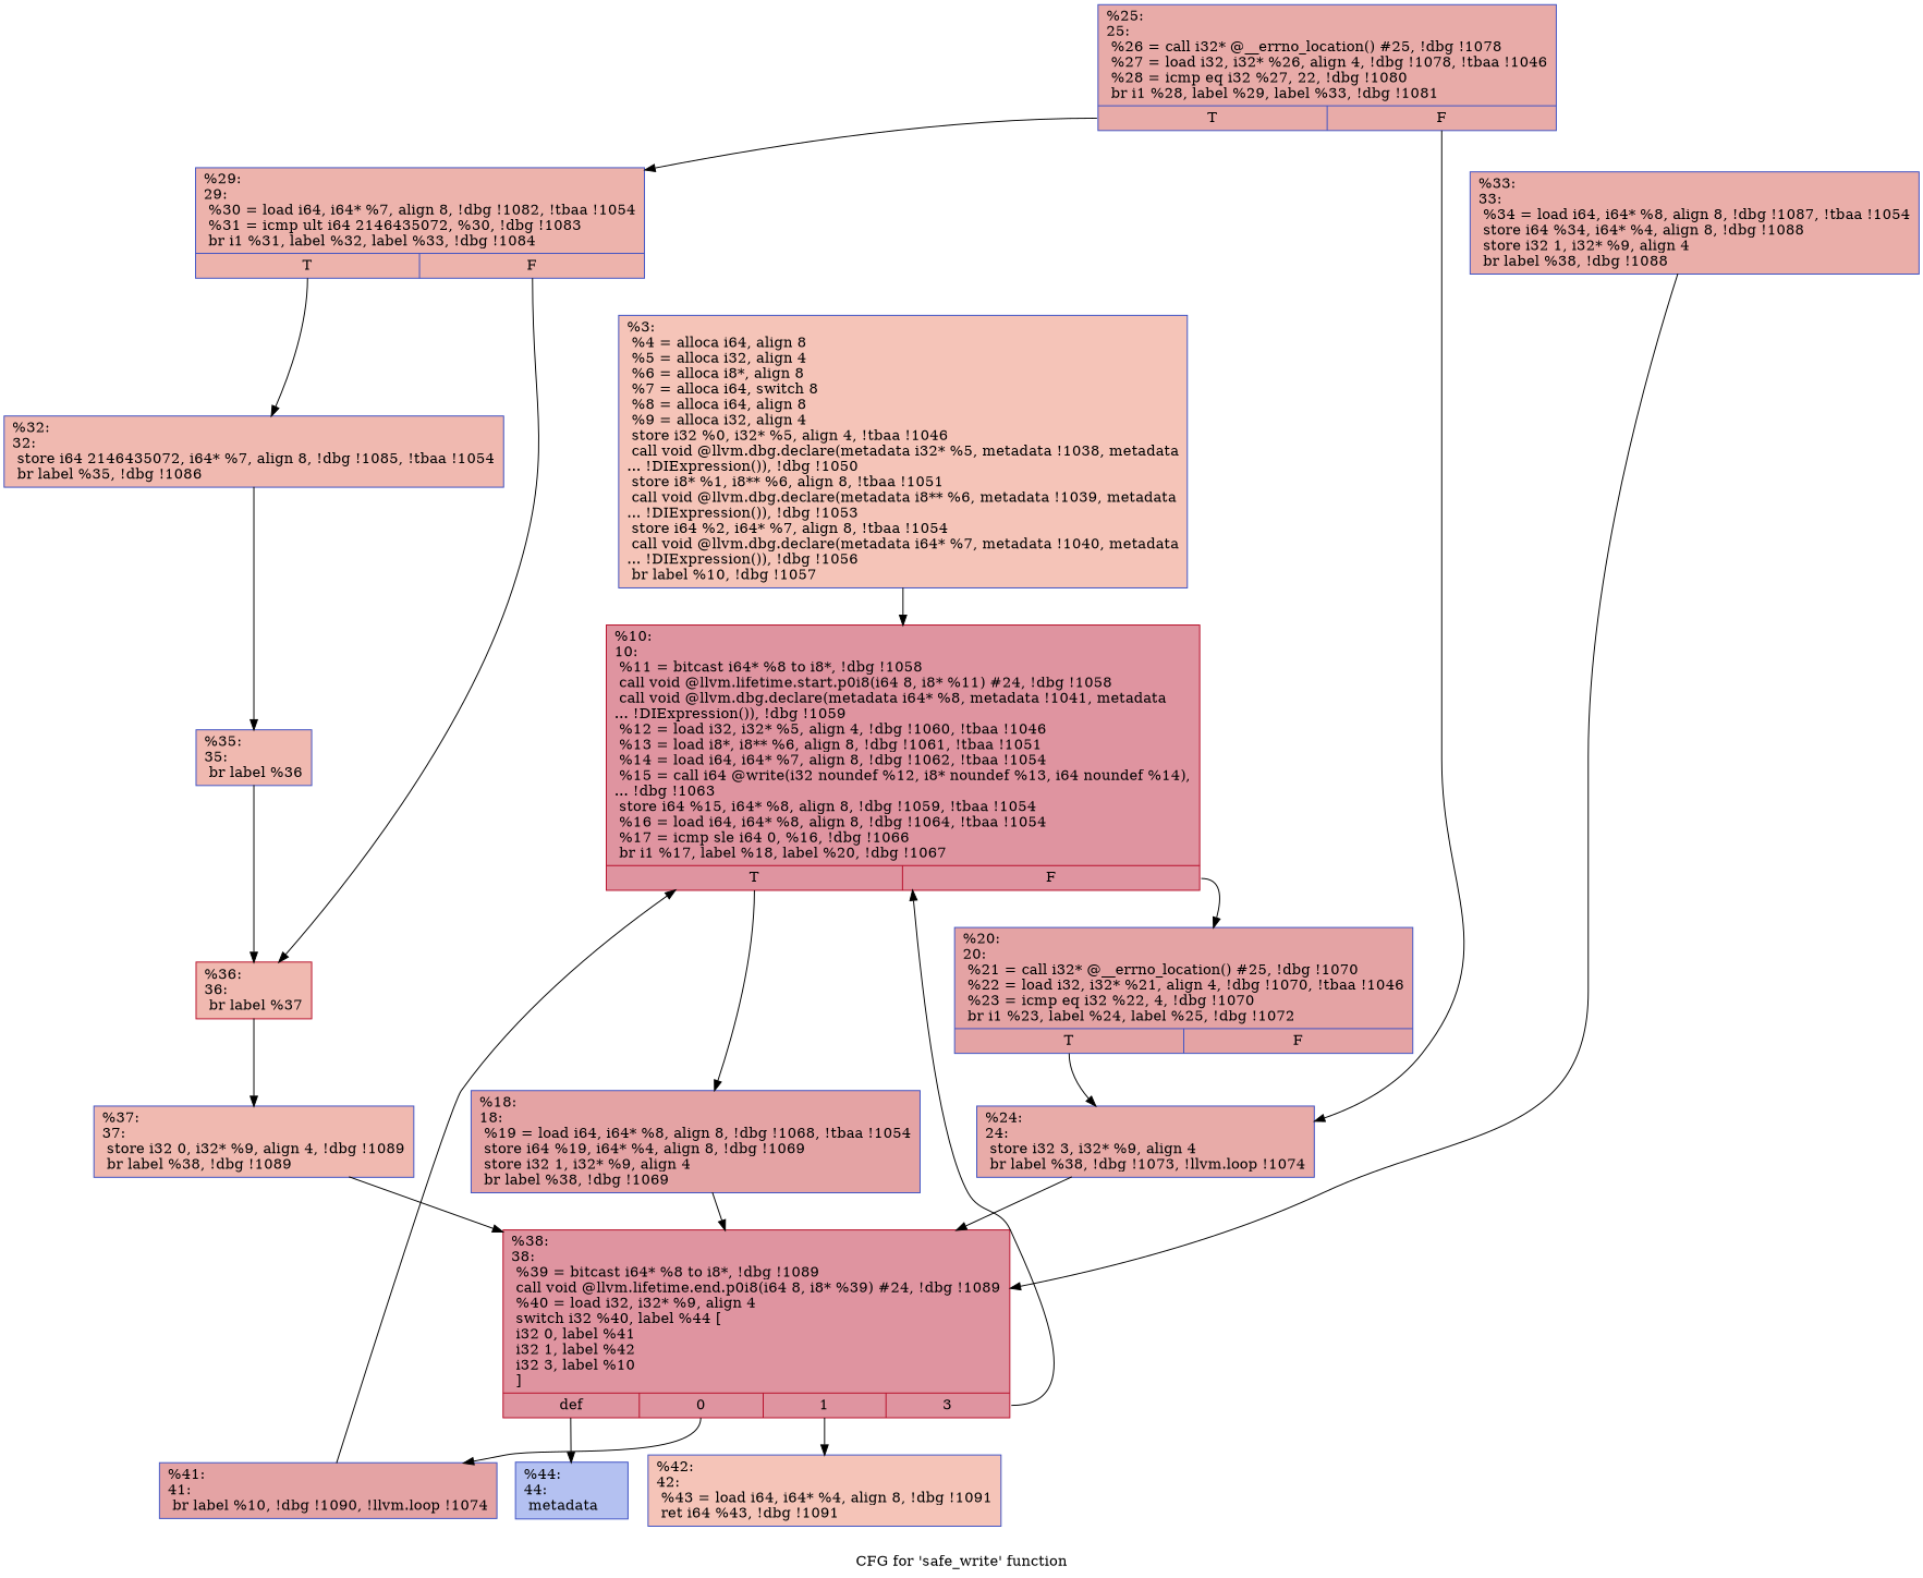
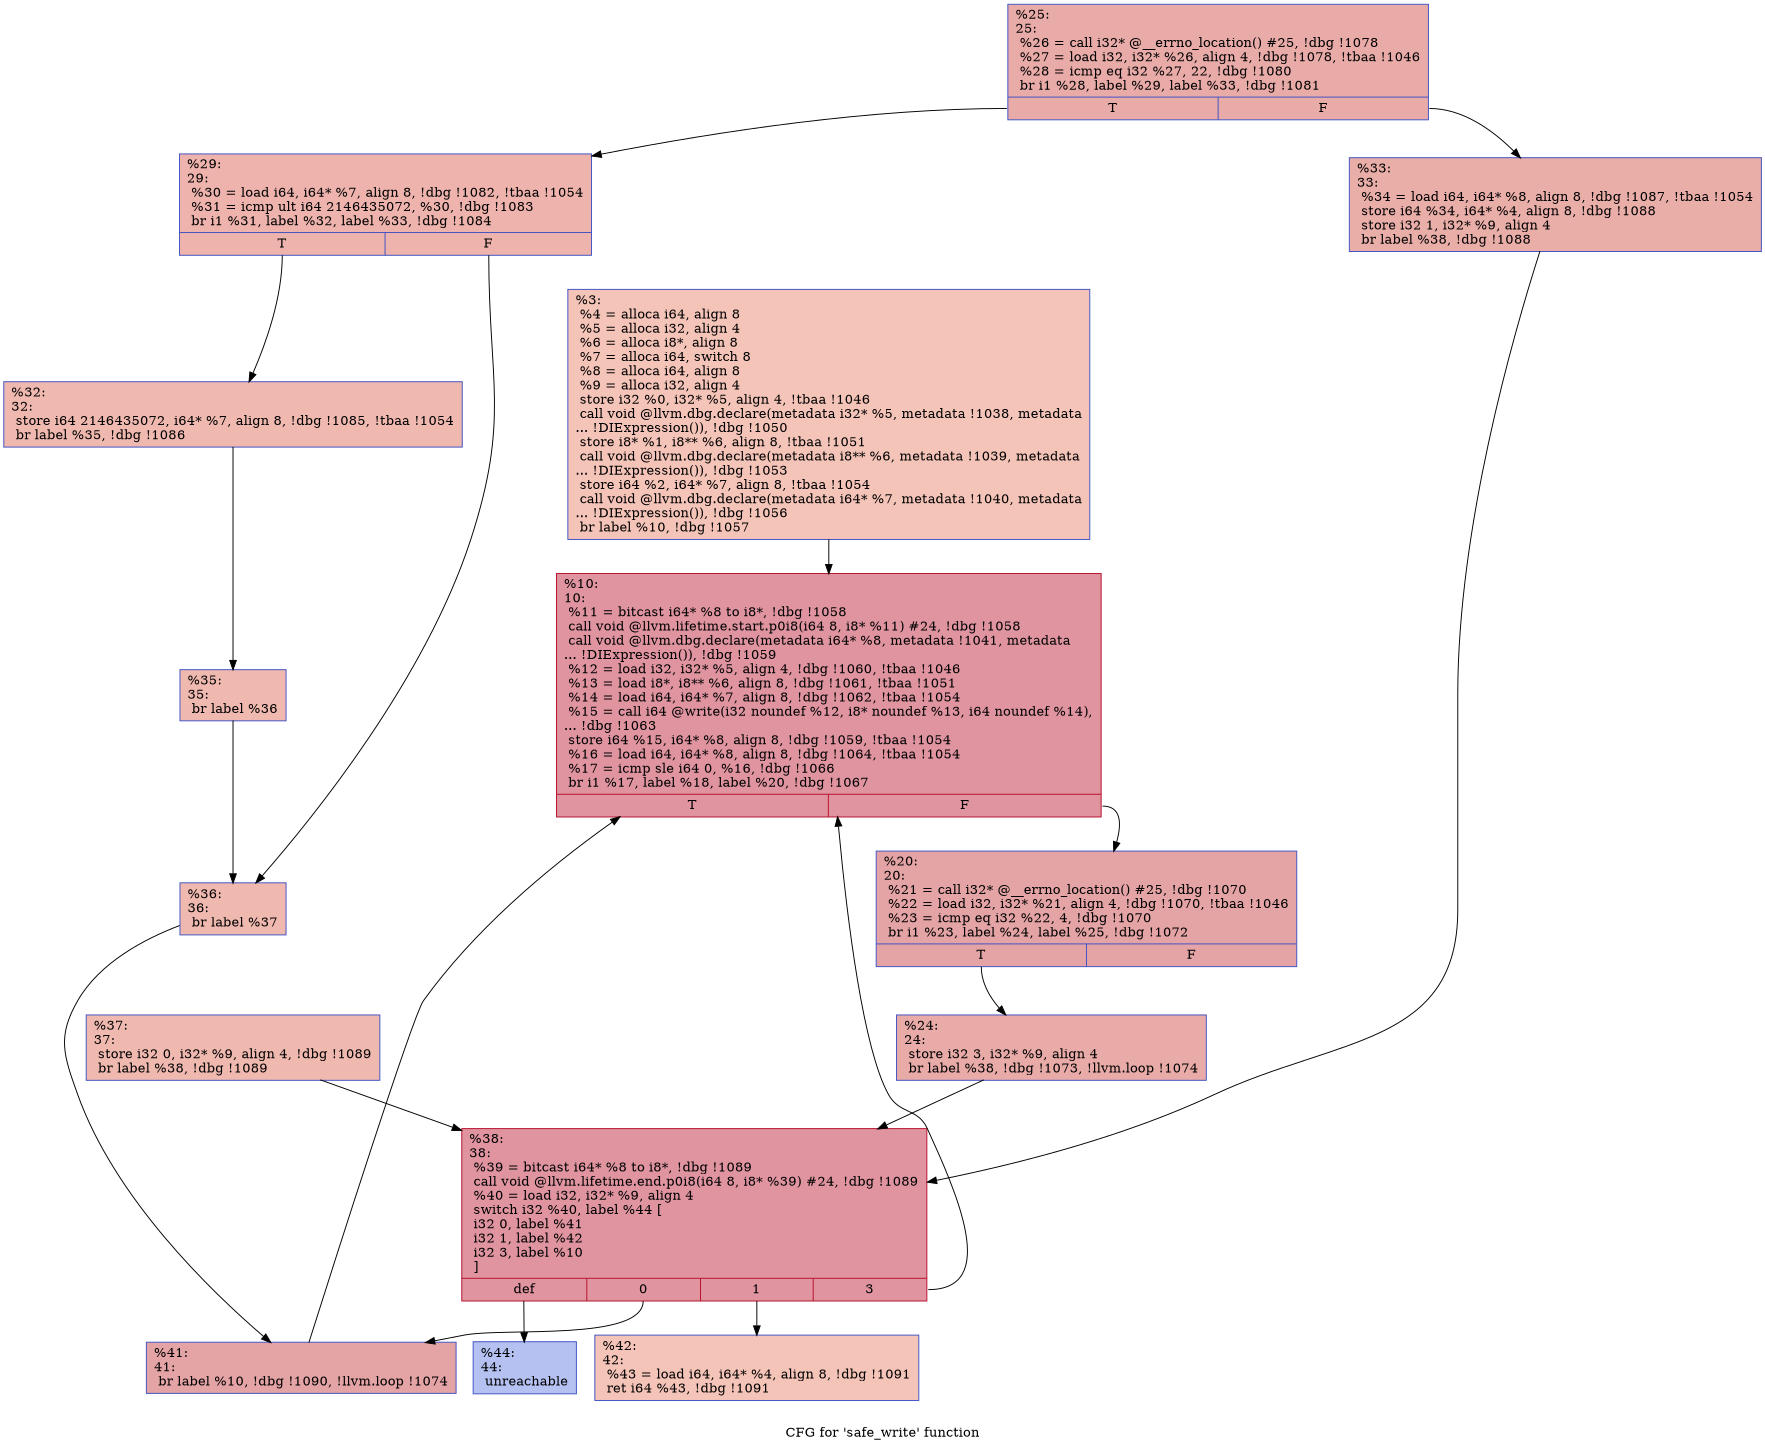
  digraph {
    label="CFG for 'safe_write' function"
    node [color="#3d50c3ff" fillcolor="#de614d70" shape=record style=filled]
    n1 [fillcolor="#e97a5f70" label="{%3:\l  %4 = alloca i64, align 8\l  %5 = alloca i32, align 4\l  %6 = alloca i8*, align 8\l  %7 = alloca i64, switch 8\l  %8 = alloca i64, align 8\l  %9 = alloca i32, align 4\l  store i32 %0, i32* %5, align 4, !tbaa !1046\l  call void @llvm.dbg.declare(metadata i32* %5, metadata !1038, metadata\l... !DIExpression()), !dbg !1050\l  store i8* %1, i8** %6, align 8, !tbaa !1051\l  call void @llvm.dbg.declare(metadata i8** %6, metadata !1039, metadata\l... !DIExpression()), !dbg !1053\l  store i64 %2, i64* %7, align 8, !tbaa !1054\l  call void @llvm.dbg.declare(metadata i64* %7, metadata !1040, metadata\l... !DIExpression()), !dbg !1056\l  br label %10, !dbg !1057\l}"]
    n2 [color="#b70d28ff" fillcolor="#b70d2870" label="{%10:\l10:                                               \l  %11 = bitcast i64* %8 to i8*, !dbg !1058\l  call void @llvm.lifetime.start.p0i8(i64 8, i8* %11) #24, !dbg !1058\l  call void @llvm.dbg.declare(metadata i64* %8, metadata !1041, metadata\l... !DIExpression()), !dbg !1059\l  %12 = load i32, i32* %5, align 4, !dbg !1060, !tbaa !1046\l  %13 = load i8*, i8** %6, align 8, !dbg !1061, !tbaa !1051\l  %14 = load i64, i64* %7, align 8, !dbg !1062, !tbaa !1054\l  %15 = call i64 @write(i32 noundef %12, i8* noundef %13, i64 noundef %14),\l... !dbg !1063\l  store i64 %15, i64* %8, align 8, !dbg !1059, !tbaa !1054\l  %16 = load i64, i64* %8, align 8, !dbg !1064, !tbaa !1054\l  %17 = icmp sle i64 0, %16, !dbg !1066\l  br i1 %17, label %18, label %20, !dbg !1067\l|{<s0>T|<s1>F}}"]
-   n3 [fillcolor="#c32e3170" label="{%18:\l18:                                               \l  %19 = load i64, i64* %8, align 8, !dbg !1068, !tbaa !1054\l  store i64 %19, i64* %4, align 8, !dbg !1069\l  store i32 1, i32* %9, align 4\l  br label %38, !dbg !1069\l}"]
    n4 [fillcolor="#c32e3170" label="{%20:\l20:                                               \l  %21 = call i32* @__errno_location() #25, !dbg !1070\l  %22 = load i32, i32* %21, align 4, !dbg !1070, !tbaa !1046\l  %23 = icmp eq i32 %22, 4, !dbg !1070\l  br i1 %23, label %24, label %25, !dbg !1072\l|{<s0>T|<s1>F}}"]
    n5 [color="#b70d28ff" fillcolor="#b70d2870" label="{%38:\l38:                                               \l  %39 = bitcast i64* %8 to i8*, !dbg !1089\l  call void @llvm.lifetime.end.p0i8(i64 8, i8* %39) #24, !dbg !1089\l  %40 = load i32, i32* %9, align 4\l  switch i32 %40, label %44 [\l    i32 0, label %41\l    i32 1, label %42\l    i32 3, label %10\l  ]\l|{<s0>def|<s1>0|<s2>1|<s3>3}}"]
    n6 [fillcolor="#cc403a70" label="{%24:\l24:                                               \l  store i32 3, i32* %9, align 4\l  br label %38, !dbg !1073, !llvm.loop !1074\l}"]
-   n7 [fillcolor="#5572df70" label="{%44:\l44:                                               \l  metadata\l}"]
+   n7 [fillcolor="#5572df70" label="{%44:\l44:                                               \l  unreachable\l}"]
    n8 [fillcolor="#c32e3170" label="{%41:\l41:                                               \l  br label %10, !dbg !1090, !llvm.loop !1074\l}"]
    n9 [fillcolor="#e97a5f70" label="{%42:\l42:                                               \l  %43 = load i64, i64* %4, align 8, !dbg !1091\l  ret i64 %43, !dbg !1091\l}"]
    n10 [fillcolor="#cc403a70" label="{%25:\l25:                                               \l  %26 = call i32* @__errno_location() #25, !dbg !1078\l  %27 = load i32, i32* %26, align 4, !dbg !1078, !tbaa !1046\l  %28 = icmp eq i32 %27, 22, !dbg !1080\l  br i1 %28, label %29, label %33, !dbg !1081\l|{<s0>T|<s1>F}}"]
    n11 [fillcolor="#d6524470" label="{%29:\l29:                                               \l  %30 = load i64, i64* %7, align 8, !dbg !1082, !tbaa !1054\l  %31 = icmp ult i64 2146435072, %30, !dbg !1083\l  br i1 %31, label %32, label %33, !dbg !1084\l|{<s0>T|<s1>F}}"]
    n12 [fillcolor="#d0473d70" label="{%33:\l33:                                               \l  %34 = load i64, i64* %8, align 8, !dbg !1087, !tbaa !1054\l  store i64 %34, i64* %4, align 8, !dbg !1088\l  store i32 1, i32* %9, align 4\l  br label %38, !dbg !1088\l}"]
    n13 [label="{%32:\l32:                                               \l  store i64 2146435072, i64* %7, align 8, !dbg !1085, !tbaa !1054\l  br label %35, !dbg !1086\l}"]
-   n14 [color="#b70d28ff" label="{%36:\l36:                                               \l  br label %37\l}"]
+   n14 [label="{%36:\l36:                                               \l  br label %37\l}"]
    n15 [label="{%35:\l35:                                               \l  br label %36\l}"]
    n16 [label="{%37:\l37:                                               \l  store i32 0, i32* %9, align 4, !dbg !1089\l  br label %38, !dbg !1089\l}"]
    n1 -> n2
-   n2 -> n3 [tailport=s0]
    n2 -> n4 [tailport=s1]
-   n3 -> n5
    n4 -> n6 [tailport=s0]
    n5 -> n2 [tailport=s3]
    n5 -> n7 [tailport=s0]
    n5 -> n8 [tailport=s1]
    n5 -> n9 [tailport=s2]
    n6 -> n5
    n8 -> n2
    n10 -> n11 [tailport=s0]
-   n10 -> n6 [tailport=s1]
+   n10 -> n12 [tailport=s1]
    n11 -> n13 [tailport=s0]
    n11 -> n14 [tailport=s1]
    n12 -> n5
    n13 -> n15
-   n14 -> n16
+   n14 -> n8
    n15 -> n14
    n16 -> n5
  }
